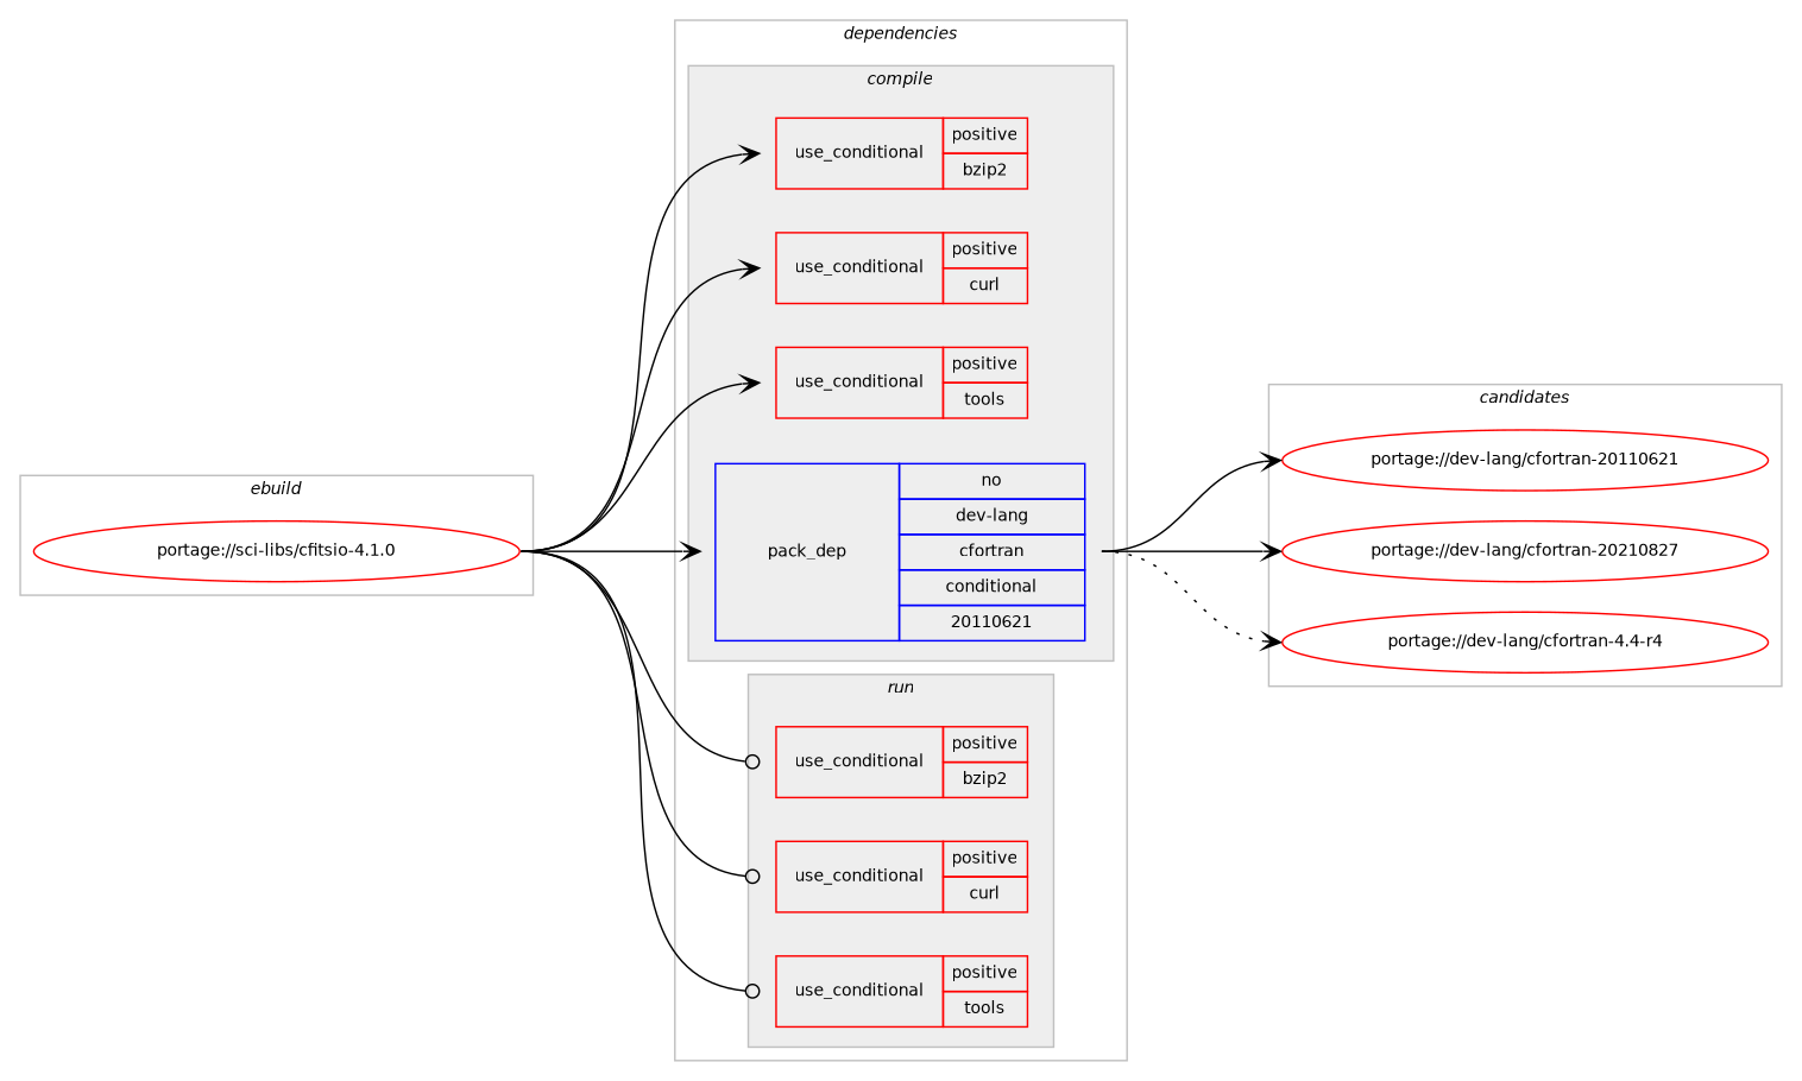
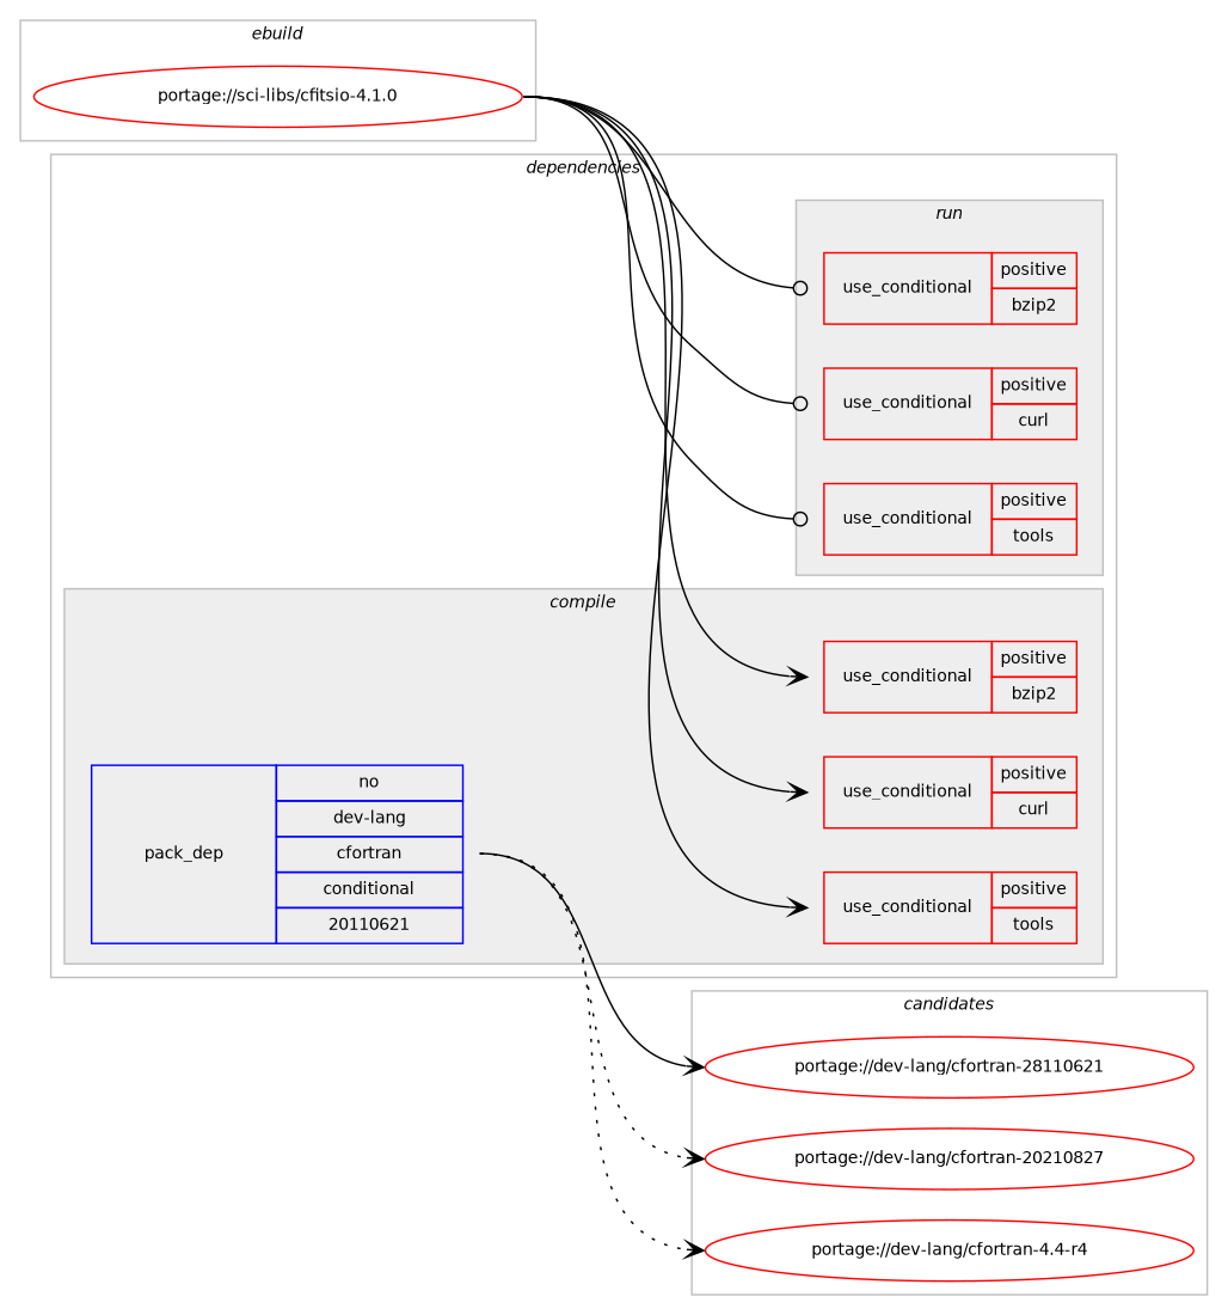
  digraph {
    compound=true
    concentrate=true
    fontname=Helvetica
    fontsize=10
    newrank=true
    rankdir=LR
    ranksep=1.5
    node [color=red fontname=Helvetica fontsize=10 shape=none]
    edge [arrowhead=vee headport=w style=solid tailport=e weight=20]
    n1 [label="portage://sci-libs/cfitsio-4.1.0" width=4 shape=""]
    n2 [label=<<TABLE BORDER="0" CELLBORDER="1" CELLSPACING="0" CELLPADDING="4"><TR><TD ROWSPAN="3" CELLPADDING="10">use_conditional</TD></TR><TR><TD>positive</TD></TR><TR><TD>bzip2</TD></TR></TABLE>>]
    n3 [label=<<TABLE BORDER="0" CELLBORDER="1" CELLSPACING="0" CELLPADDING="4"><TR><TD ROWSPAN="3" CELLPADDING="10">use_conditional</TD></TR><TR><TD>positive</TD></TR><TR><TD>curl</TD></TR></TABLE>>]
    n4 [label=<<TABLE BORDER="0" CELLBORDER="1" CELLSPACING="0" CELLPADDING="4"><TR><TD ROWSPAN="3" CELLPADDING="10">use_conditional</TD></TR><TR><TD>positive</TD></TR><TR><TD>tools</TD></TR></TABLE>>]
    n5 [color=blue label=<<TABLE BORDER="0" CELLBORDER="1" CELLSPACING="0" CELLPADDING="4" WIDTH="220"><TR><TD ROWSPAN="6" CELLPADDING="30">pack_dep</TD></TR><TR><TD WIDTH="110">no</TD></TR><TR><TD>dev-lang</TD></TR><TR><TD>cfortran</TD></TR><TR><TD>conditional</TD></TR><TR><TD>20110621</TD></TR></TABLE>>]
    n6 [label=<<TABLE BORDER="0" CELLBORDER="1" CELLSPACING="0" CELLPADDING="4"><TR><TD ROWSPAN="3" CELLPADDING="10">use_conditional</TD></TR><TR><TD>positive</TD></TR><TR><TD>bzip2</TD></TR></TABLE>>]
    n7 [label=<<TABLE BORDER="0" CELLBORDER="1" CELLSPACING="0" CELLPADDING="4"><TR><TD ROWSPAN="3" CELLPADDING="10">use_conditional</TD></TR><TR><TD>positive</TD></TR><TR><TD>curl</TD></TR></TABLE>>]
    n8 [label=<<TABLE BORDER="0" CELLBORDER="1" CELLSPACING="0" CELLPADDING="4"><TR><TD ROWSPAN="3" CELLPADDING="10">use_conditional</TD></TR><TR><TD>positive</TD></TR><TR><TD>tools</TD></TR></TABLE>>]
-   n9 [label="portage://dev-lang/cfortran-20110621" width=4 shape=""]
+   n9 [label="portage://dev-lang/cfortran-28110621" width=4 shape=""]
    n10 [label="portage://dev-lang/cfortran-20210827" width=4 shape=""]
    n11 [label="portage://dev-lang/cfortran-4.4-r4" width=4 shape=""]
    subgraph cluster_1 {
      color=gray
      label=<<i>ebuild</i>>
      rank=same
      n1
    }
    subgraph cluster_2 {
      color=gray
      label=<<i>dependencies</i>>
      subgraph cluster_3 {
        color=gray
        fillcolor="#eeeeee"
        label=<<i>compile</i>>
        style=filled
        subgraph sub_4 {
          color=gray
          fillcolor="#eeeeee"
          label=<<i>compile</i>>
          style=filled
          n2
        }
        subgraph sub_5 {
          color=gray
          fillcolor="#eeeeee"
          label=<<i>compile</i>>
          style=filled
          n3
        }
        subgraph sub_6 {
          color=gray
          fillcolor="#eeeeee"
          label=<<i>compile</i>>
          style=filled
          n4
        }
        subgraph sub_7 {
          color=gray
          fillcolor="#eeeeee"
          label=<<i>compile</i>>
          style=filled
          n5
        }
      }
      subgraph cluster_8 {
        color=gray
        fillcolor="#eeeeee"
        label=<<i>compile and run</i>>
        style=filled
      }
      subgraph cluster_9 {
        color=gray
        fillcolor="#eeeeee"
        label=<<i>run</i>>
        style=filled
        subgraph sub_10 {
          color=gray
          fillcolor="#eeeeee"
          label=<<i>run</i>>
          style=filled
          n6
        }
        subgraph sub_11 {
          color=gray
          fillcolor="#eeeeee"
          label=<<i>run</i>>
          style=filled
          n7
        }
        subgraph sub_12 {
          color=gray
          fillcolor="#eeeeee"
          label=<<i>run</i>>
          style=filled
          n8
        }
      }
    }
    subgraph cluster_13 {
      color=gray
      label=<<i>candidates</i>>
      rank=same
      subgraph sub_14 {
        color=black
        label=<<i>candidates</i>>
        nodesep=1
        rank=same
        n9
        n10
        n11
      }
    }
    n1 -> n2
    n1 -> n3
    n1 -> n4
-   n1 -> n5
    n1 -> n6 [arrowhead=odot]
    n1 -> n7 [arrowhead=odot]
    n1 -> n8 [arrowhead=odot]
    n5 -> n9 [weight=100]
-   n5 -> n10 [weight=100]
+   n5 -> n10 [style=dotted weight=100]
    n5 -> n11 [style=dotted weight=100]
  }
